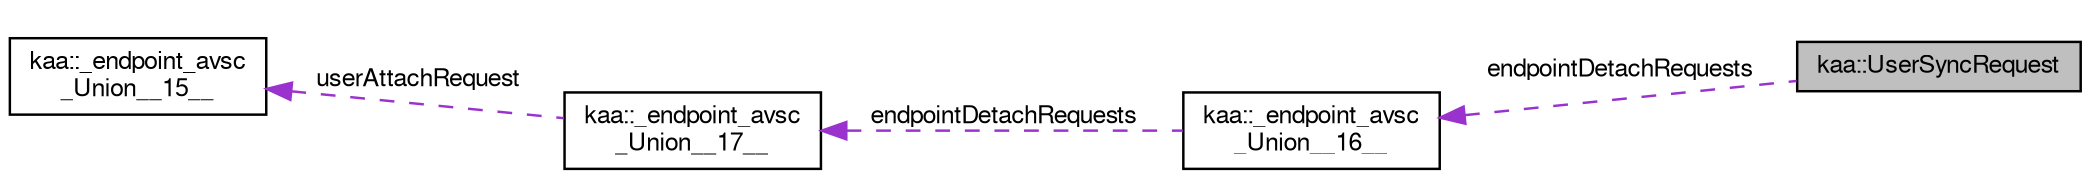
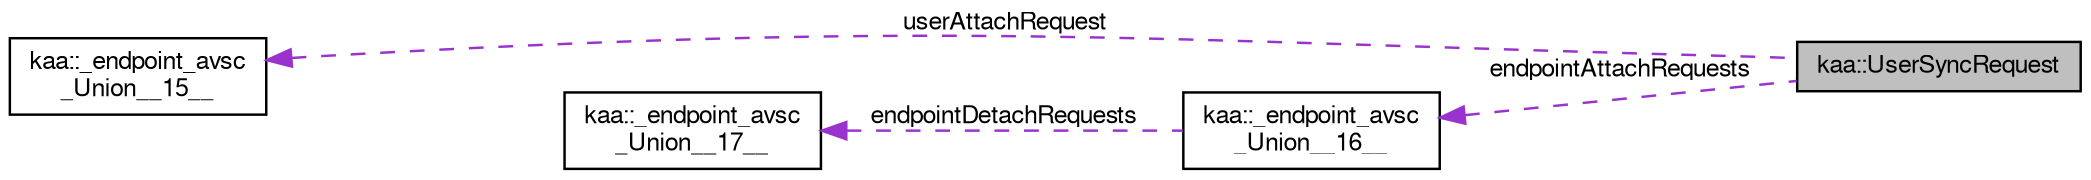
  digraph {
    rankdir=LR
    node [color=black fontname=FreeSans fontsize=10 shape=record]
    edge [color=darkorchid3 dir=back fontname=FreeSans fontsize=10 labelfontname=FreeSans labelfontsize=10 style=dashed]
    n1 [fillcolor=grey75 fontcolor=black height=0.2 label="kaa::UserSyncRequest" style=filled width=0.4]
    n2 [height=0.2 label="kaa::_endpoint_avsc\l_Union__15__" width=0.4]
    n3 [height=0.2 label="kaa::_endpoint_avsc\l_Union__16__" width=0.4]
    n4 [height=0.2 label="kaa::_endpoint_avsc\l_Union__17__" width=0.4]
-   n2 -> n4 [label=" userAttachRequest"]
-   n3 -> n1 [label=" endpointDetachRequests"]
+   n2 -> n1 [label=" userAttachRequest"]
+   n3 -> n1 [label=" endpointAttachRequests"]
    n4 -> n3 [label=" endpointDetachRequests"]
  }
